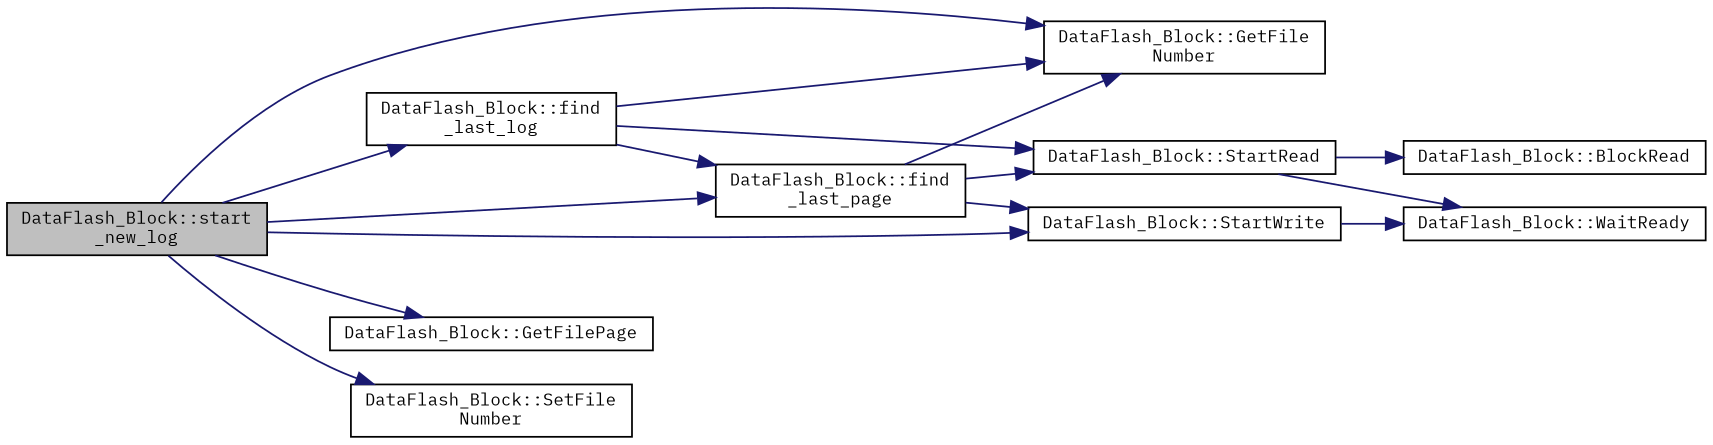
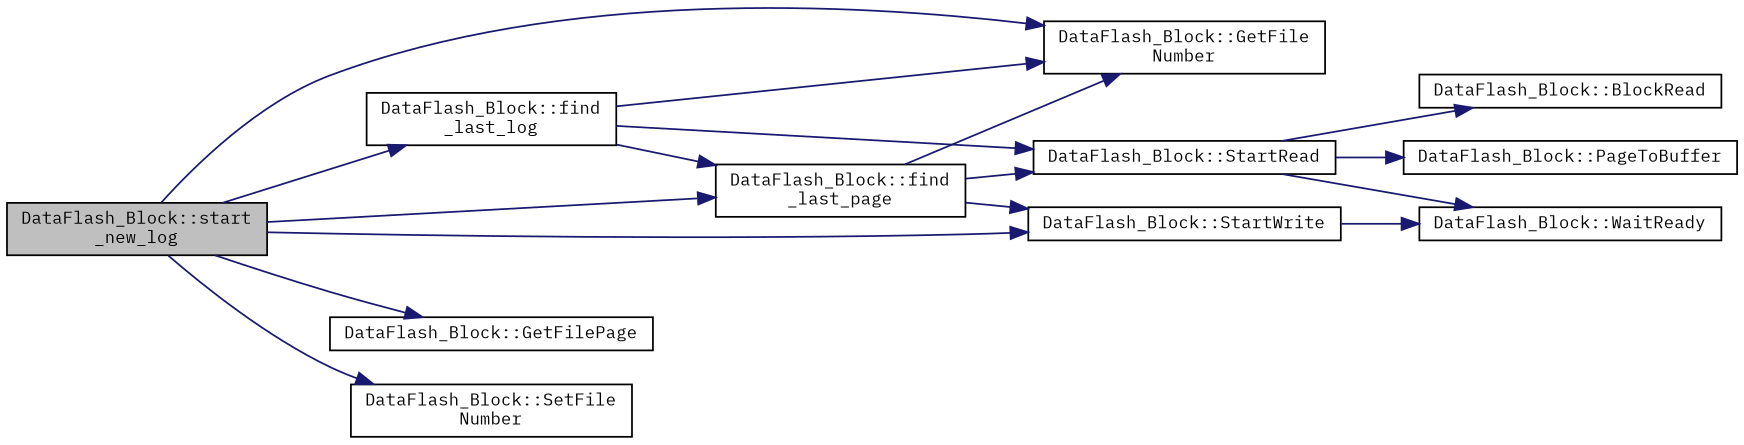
  digraph {
    fontname="IBM Plex Mono"
    rankdir=LR
    node [color=black fillcolor=white fontname="IBM Plex Mono" fontsize=10 shape=record style=filled]
    edge [color=midnightblue fontname="IBM Plex Mono" fontsize=10 labelfontname=Helvetica labelfontsize=10 style=solid]
    n1 [fillcolor=grey75 fontcolor=black height=0.2 label="DataFlash_Block::start\l_new_log" width=0.4]
    n2 [height=0.2 label="DataFlash_Block::find\l_last_page" width=0.4]
    n3 [height=0.2 label="DataFlash_Block::GetFile\lNumber" width=0.4]
    n4 [height=0.2 label="DataFlash_Block::GetFilePage" width=0.4]
    n5 [height=0.2 label="DataFlash_Block::find\l_last_log" width=0.4]
    n6 [height=0.2 label="DataFlash_Block::SetFile\lNumber" width=0.4]
    n7 [height=0.2 label="DataFlash_Block::StartWrite" width=0.4]
    n8 [height=0.2 label="DataFlash_Block::StartRead" width=0.4]
    n9 [height=0.2 label="DataFlash_Block::WaitReady" width=0.4]
+   n10 [height=0.2 label="DataFlash_Block::PageToBuffer" width=0.4]
    n11 [height=0.2 label="DataFlash_Block::BlockRead" width=0.4]
    n1 -> n2
    n1 -> n3
    n1 -> n4
    n1 -> n5
    n1 -> n6
    n1 -> n7
    n2 -> n3
    n2 -> n7
    n2 -> n8
    n5 -> n2
    n5 -> n3
    n5 -> n8
    n7 -> n9
    n8 -> n9
+   n8 -> n10
    n8 -> n11
  }
